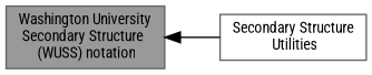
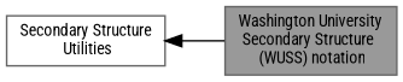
  digraph {
    rankdir=LR
    fontname="Roboto Condensed"
    node [fontname="Roboto Condensed" fontsize=10 shape=box style=filled]
    n1 [color=grey40 fillcolor=white height=0.2 label="Secondary Structure\l Utilities" width=0.4]
    n2 [color=gray40 fillcolor=grey60 fontcolor=black height=0.2 label="Washington University\l Secondary Structure\l (WUSS) notation" width=0.4]
-   n2 -> n1 [dir=back fontname="Roboto Condensed" fontsize=10 labelfontname=Helvetica labelfontsize=10 shape=plaintext style=solid]
+   n1 -> n2 [dir=back fontname="Roboto Condensed" fontsize=10 labelfontname=Helvetica labelfontsize=10 shape=plaintext style=solid]
  }
